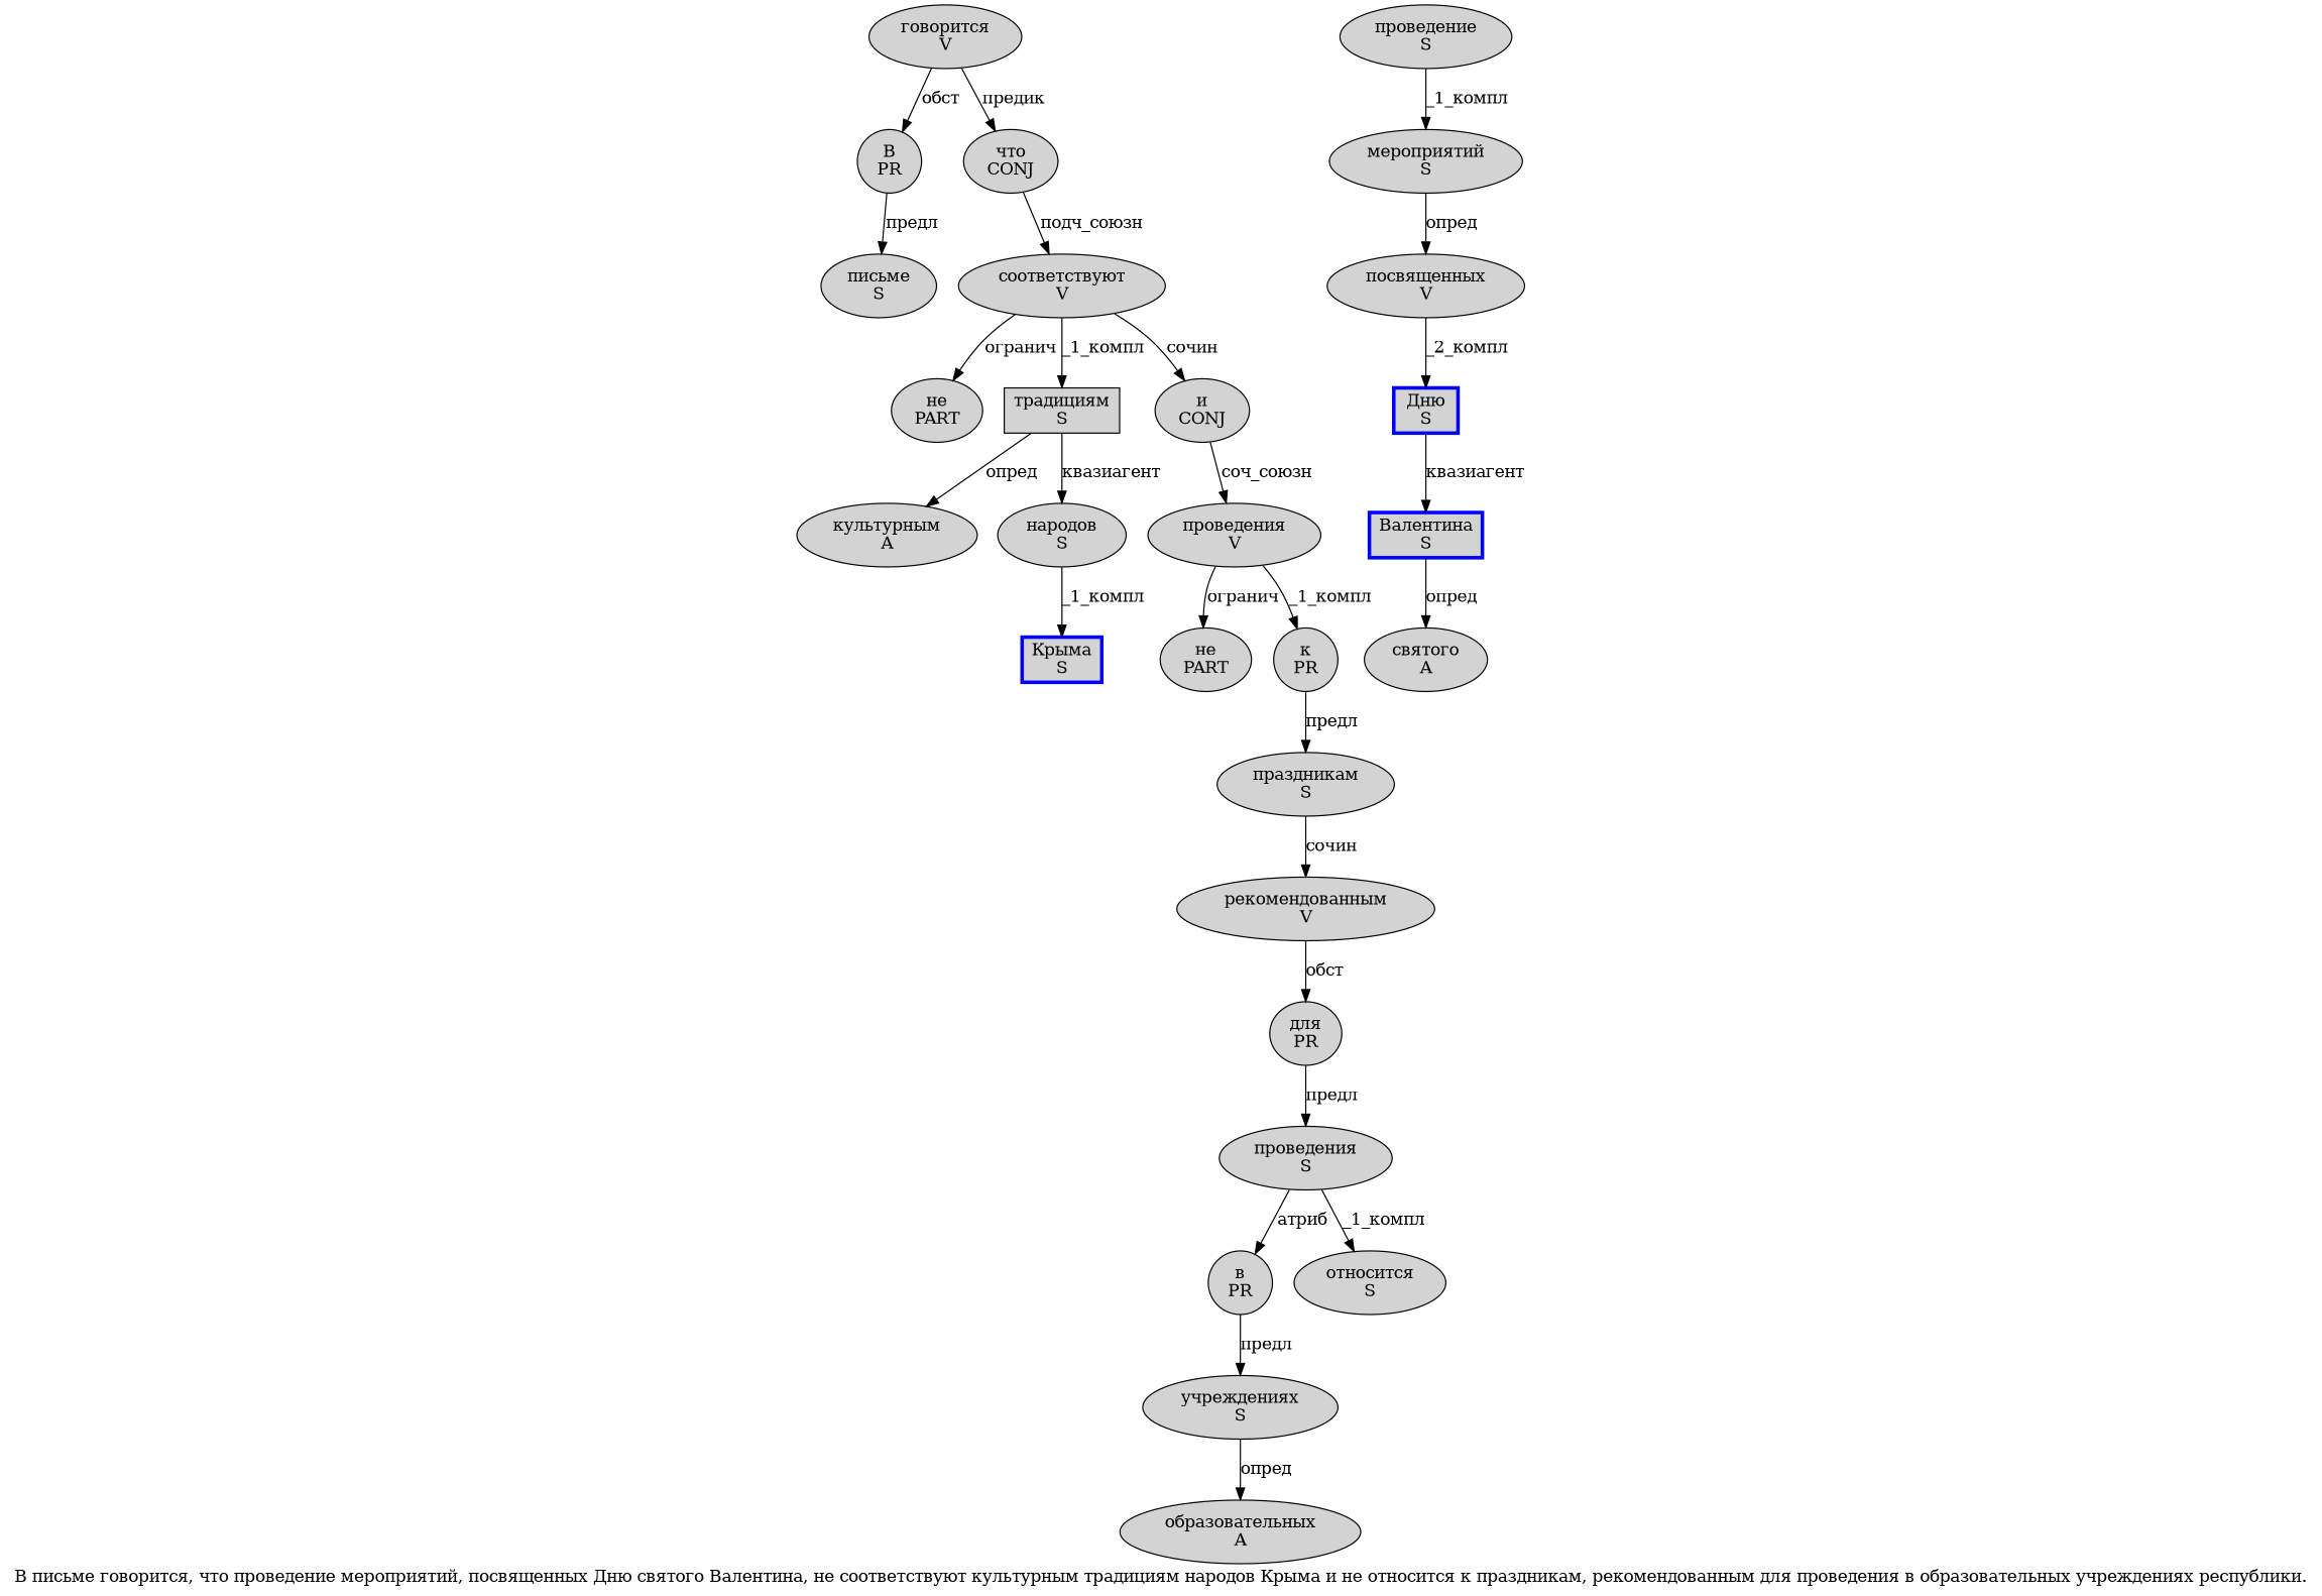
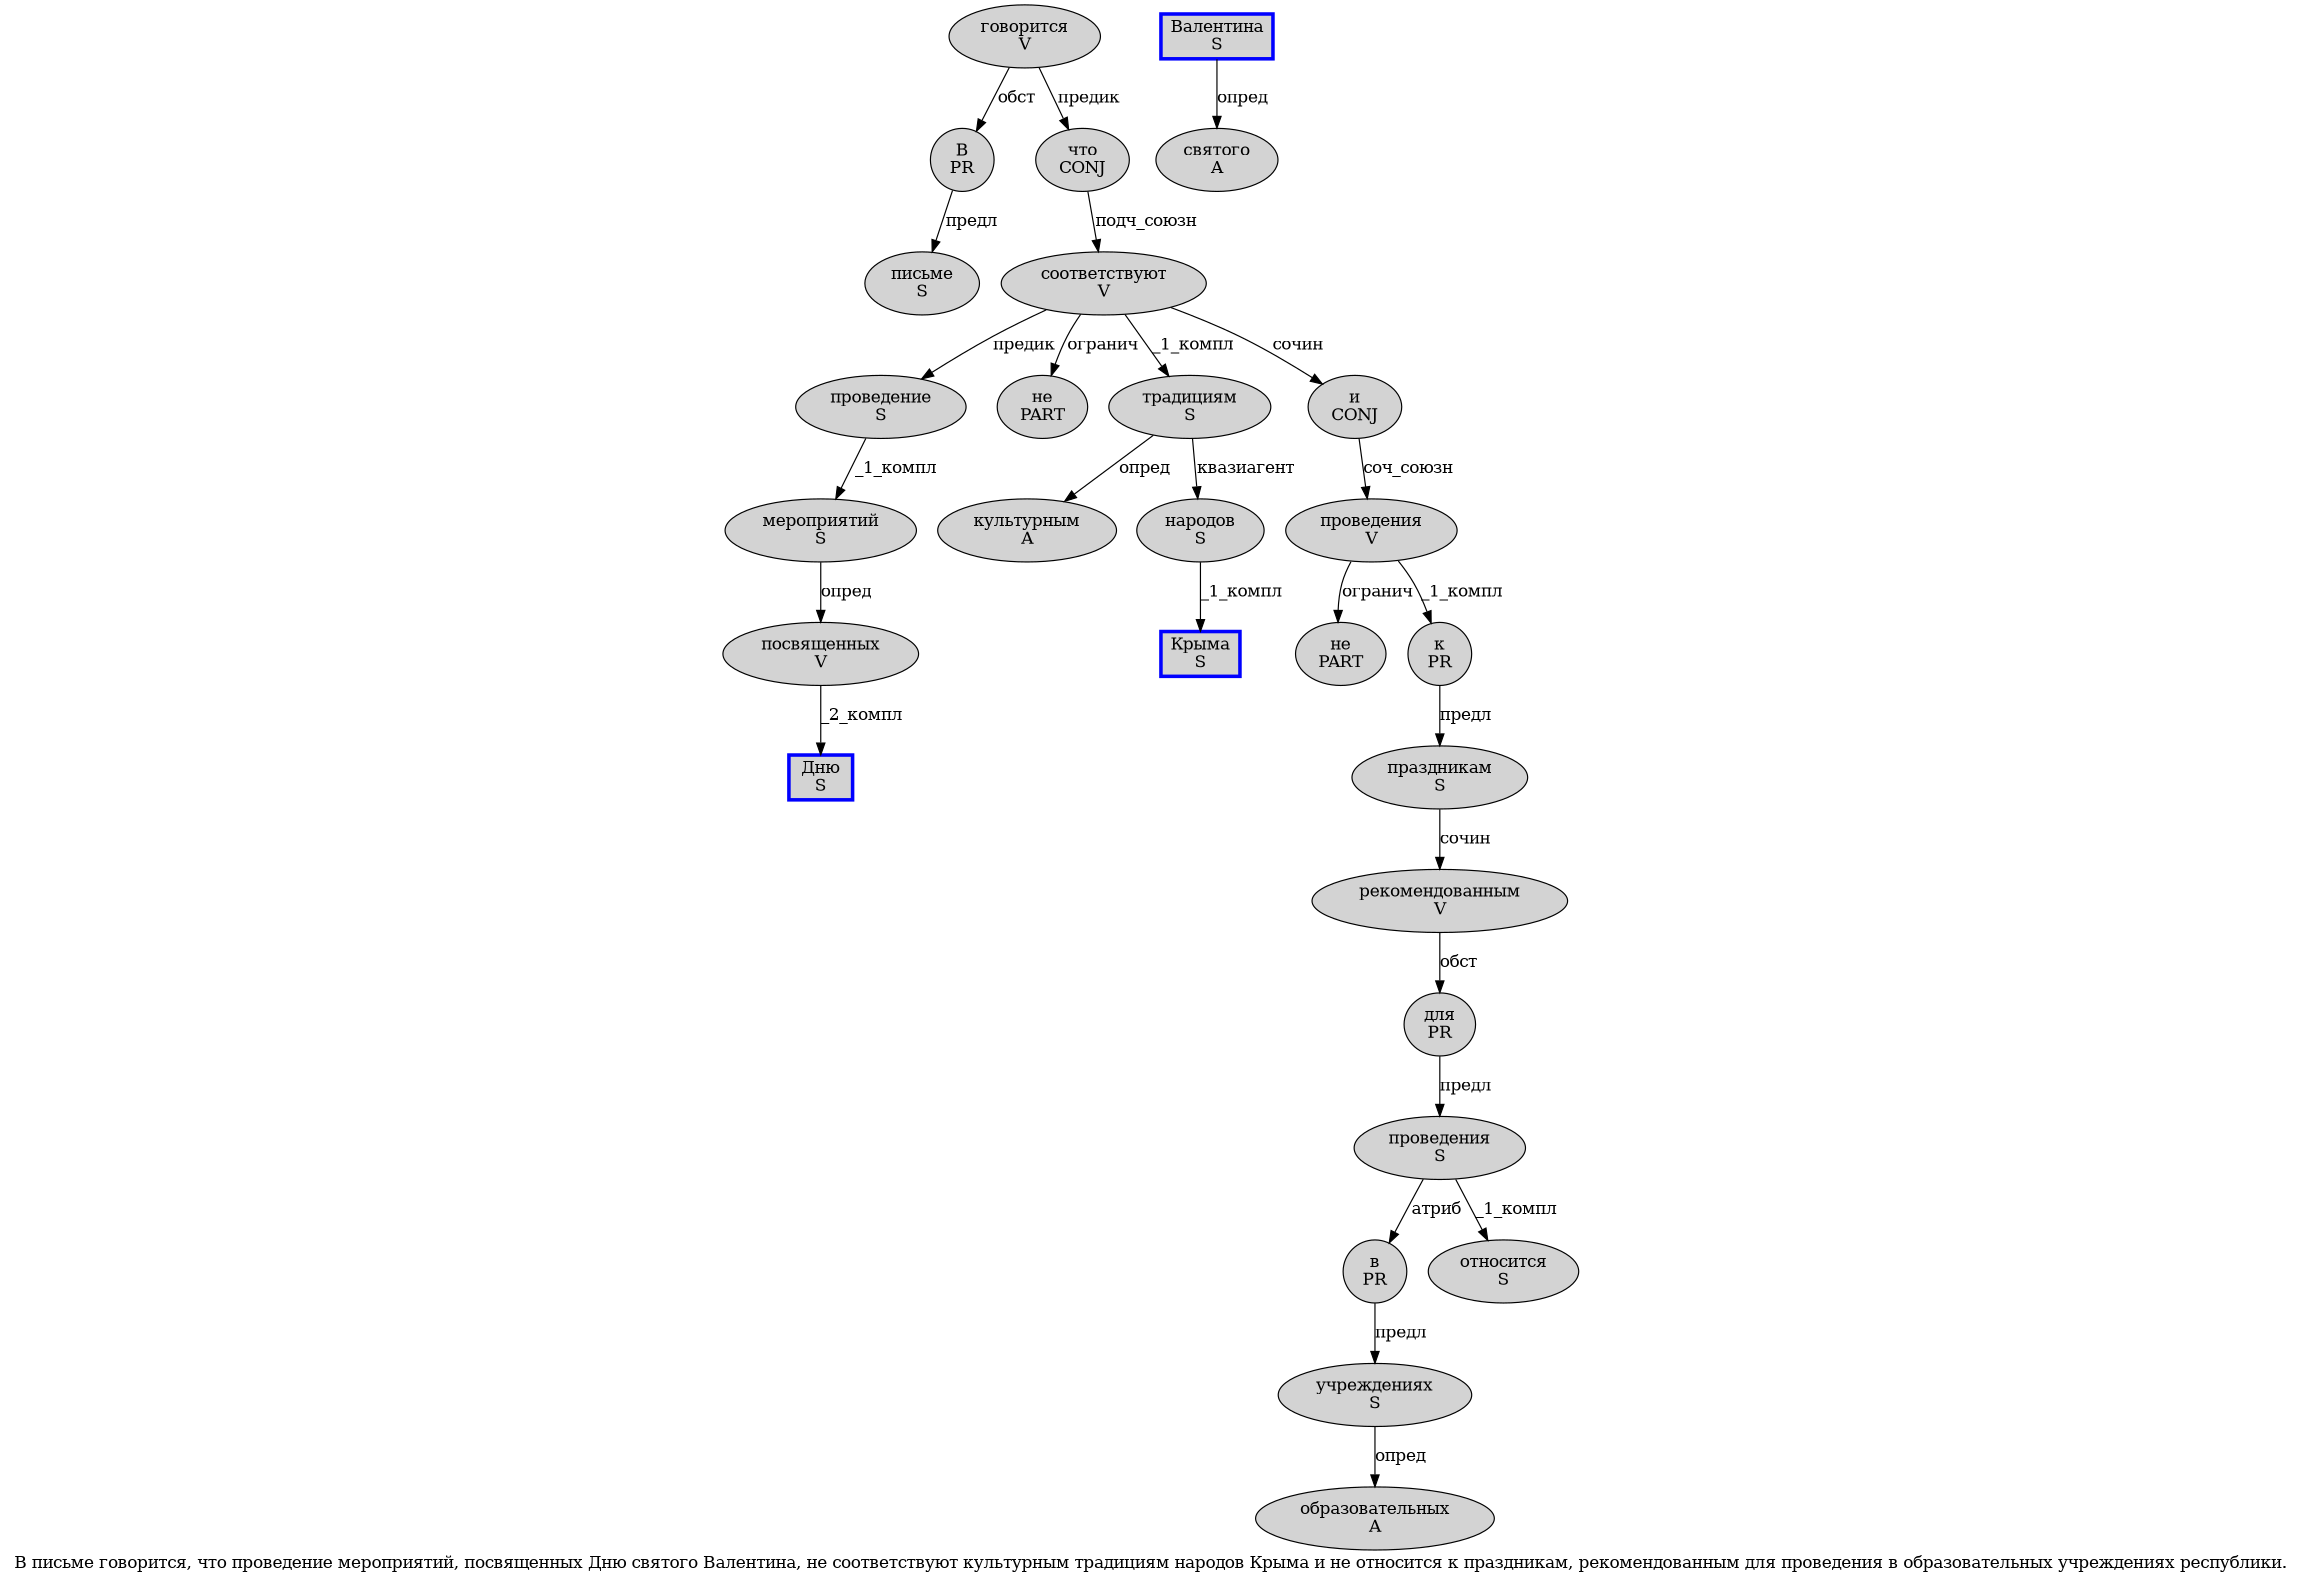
  digraph {
    label="В письме говорится, что проведение мероприятий, посвященных Дню святого Валентина, не соответствуют культурным традициям народов Крыма и не относится к праздникам, рекомендованным для проведения в образовательных учреждениях республики."
    node [fillcolor=lightgray penwidth=1 shape=ellipse style=filled]
    n1 [label="В\nPR"]
    n2 [label="письме\nS"]
    n3 [label="говорится\nV"]
    n4 [label="что\nCONJ"]
    n5 [label="соответствуют\nV"]
    n6 [label="проведение\nS"]
    n7 [label="не\nPART"]
-   n8 [label="традициям\nS" shape=box]
+   n8 [label="традициям\nS"]
    n9 [label="и\nCONJ"]
    n10 [label="мероприятий\nS"]
    n11 [label="посвященных\nV"]
    n12 [color=blue label="Дню\nS" penwidth=3 shape=box]
    n13 [color=blue label="Валентина\nS" penwidth=3 shape=box]
    n14 [label="святого\nA"]
    n15 [label="культурным\nA"]
    n16 [label="народов\nS"]
    n17 [label="проведения\nV"]
    n18 [color=blue label="Крыма\nS" penwidth=3 shape=box]
    n19 [label="не\nPART"]
    n20 [label="к\nPR"]
    n21 [label="праздникам\nS"]
    n22 [label="рекомендованным\nV"]
    n23 [label="для\nPR"]
    n24 [label="проведения\nS"]
    n25 [label="в\nPR"]
    n26 [label="относится\nS"]
    n27 [label="учреждениях\nS"]
    n28 [label="образовательных\nA"]
    n1 -> n2 [label="предл"]
    n3 -> n1 [label="обст"]
    n3 -> n4 [label="предик"]
    n4 -> n5 [label="подч_союзн"]
+   n5 -> n6 [label="предик"]
    n5 -> n7 [label="огранич"]
    n5 -> n8 [label="_1_компл"]
    n5 -> n9 [label="сочин"]
    n6 -> n10 [label="_1_компл"]
    n8 -> n15 [label="опред"]
    n8 -> n16 [label="квазиагент"]
    n9 -> n17 [label="соч_союзн"]
    n10 -> n11 [label="опред"]
    n11 -> n12 [label="_2_компл"]
-   n12 -> n13 [label="квазиагент"]
    n13 -> n14 [label="опред"]
    n16 -> n18 [label="_1_компл"]
    n17 -> n19 [label="огранич"]
    n17 -> n20 [label="_1_компл"]
    n20 -> n21 [label="предл"]
    n21 -> n22 [label="сочин"]
    n22 -> n23 [label="обст"]
    n23 -> n24 [label="предл"]
    n24 -> n25 [label="атриб"]
    n24 -> n26 [label="_1_компл"]
    n25 -> n27 [label="предл"]
    n27 -> n28 [label="опред"]
  }
